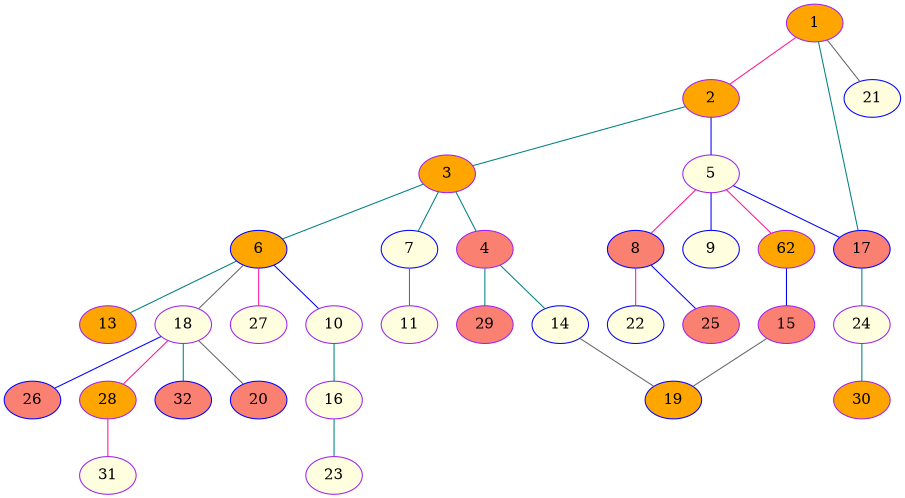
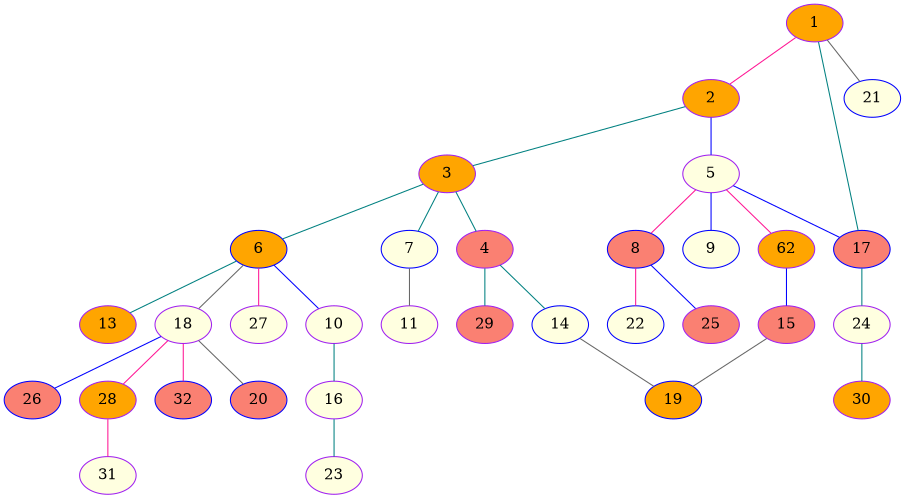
  graph {
    node [color=purple fillcolor=lightyellow style=filled]
    edge [color=teal weight=1.0]
    1 [fillcolor=orange]
    2 [fillcolor=orange]
    17 [color=blue fillcolor=salmon]
    21 [color=blue]
    3 [fillcolor=orange]
    5
    24
    4 [fillcolor=salmon]
    6 [color=blue fillcolor=orange]
    7 [color=blue]
    8 [color=blue fillcolor=salmon]
    9 [color=blue]
    n13 [fillcolor=orange label=62]
    14 [color=blue]
    29 [fillcolor=salmon]
    10
    13 [fillcolor=orange]
    18
    27
    11
    19 [color=blue fillcolor=orange]
    22 [color=blue]
    25 [fillcolor=salmon]
    15 [fillcolor=salmon]
    16
    20 [color=blue fillcolor=salmon]
    26 [color=blue fillcolor=salmon]
    28 [fillcolor=orange]
    32 [color=blue fillcolor=salmon]
    23
    30 [fillcolor=orange]
    31
    1 -- 2 [color=deeppink]
    1 -- 17
    1 -- 21 [color=gray40]
    2 -- 3
    2 -- 5 [color=blue]
    17 -- 24
    3 -- 4
    3 -- 6
    3 -- 7
    5 -- 17 [color=blue]
    5 -- 8 [color=deeppink]
    5 -- 9 [color=blue weight=3.0]
    5 -- n13 [color=deeppink]
    24 -- 30
    4 -- 14
    4 -- 29
    6 -- 10 [color=blue]
    6 -- 13
    6 -- 18 [color=gray40]
    6 -- 27 [color=deeppink]
    7 -- 11 [color=gray40 weight=3.0]
    8 -- 22 [color=deeppink]
    8 -- 25 [color=blue]
    n13 -- 15 [color=blue weight=2.0]
    14 -- 19 [color=gray40]
    10 -- 16
    18 -- 20 [color=gray40]
    18 -- 26 [color=blue]
    18 -- 28 [color=deeppink]
-   18 -- 32
+   18 -- 32 [color=deeppink]
    15 -- 19 [color=gray40]
    16 -- 23 [weight=2.0]
    28 -- 31 [color=deeppink]
  }
